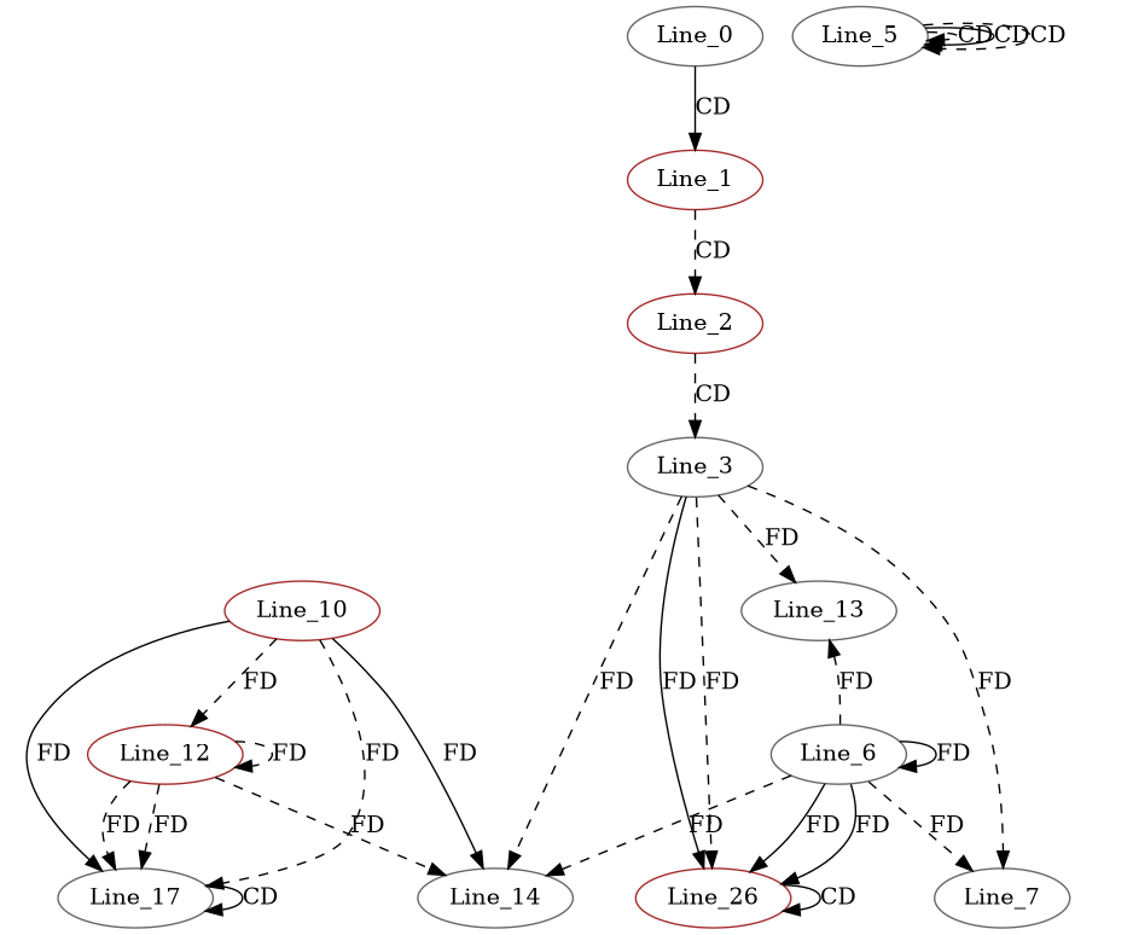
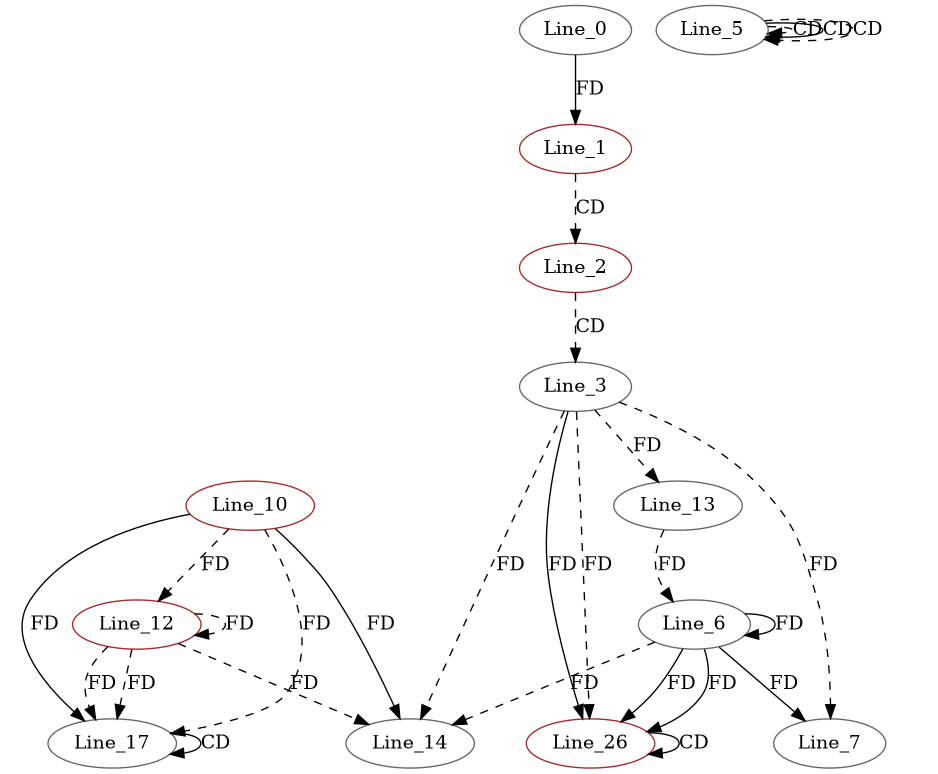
  digraph {
    node [color=gray40]
    edge [style=dashed]
    Line_1 [color=brown]
    Line_0
    Line_2 [color=brown]
    Line_3
    Line_7
    Line_13
    Line_14
    Line_26 [color=brown]
    Line_6
    Line_5
    Line_10 [color=brown]
    Line_12 [color=brown]
    Line_17
    Line_1 -> Line_2 [label=CD]
-   Line_0 -> Line_1 [label=CD style=solid]
+   Line_0 -> Line_1 [label=FD style=solid]
    Line_2 -> Line_3 [label=CD]
    Line_3 -> Line_7 [label=FD]
    Line_3 -> Line_13 [label=FD]
    Line_3 -> Line_14 [label=FD]
    Line_3 -> Line_26 [label=FD]
    Line_3 -> Line_26 [label=FD style=solid]
    Line_26 -> Line_26 [label=CD style=solid]
-   Line_6 -> Line_7 [label=FD]
-   Line_6 -> Line_13 [label=FD]
+   Line_6 -> Line_7 [label=FD style=solid]
+   Line_13 -> Line_6 [label=FD]
    Line_6 -> Line_14 [label=FD]
    Line_6 -> Line_26 [label=FD style=solid]
    Line_6 -> Line_26 [label=FD style=solid]
    Line_6 -> Line_6 [label=FD style=solid]
    Line_5 -> Line_5 [label=CD]
    Line_5 -> Line_5 [label=CD style=solid]
    Line_5 -> Line_5 [label=CD]
    Line_10 -> Line_14 [label=FD style=solid]
    Line_10 -> Line_12 [label=FD]
    Line_10 -> Line_17 [label=FD style=solid]
    Line_10 -> Line_17 [label=FD]
    Line_12 -> Line_14 [label=FD]
    Line_12 -> Line_12 [label=FD]
    Line_12 -> Line_17 [label=FD]
    Line_12 -> Line_17 [label=FD]
    Line_17 -> Line_17 [label=CD style=solid]
  }
